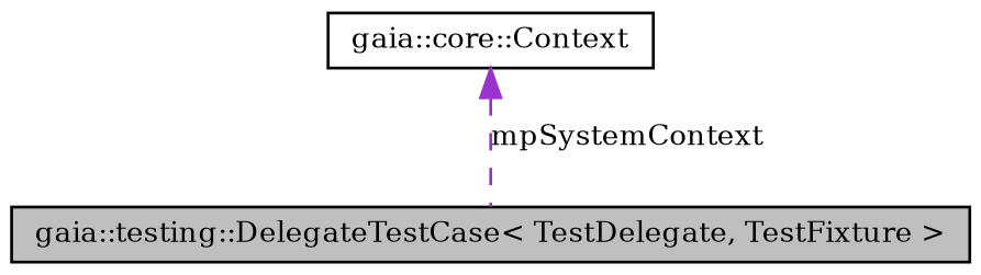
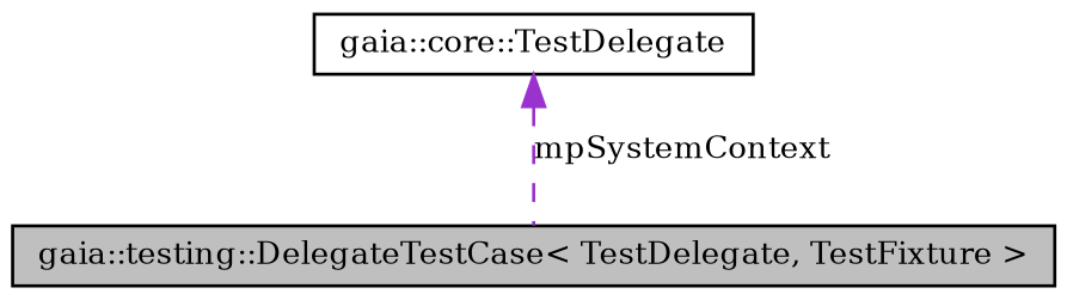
  digraph {
    fontname="DejaVu Serif"
    node [color=black fontname="DejaVu Serif" fontsize=10 shape=record style=filled]
    n1 [fillcolor=grey75 fontcolor=black height=0.2 label="gaia::testing::DelegateTestCase\< TestDelegate, TestFixture \>" width=0.4]
-   n2 [fillcolor=white height=0.2 label="gaia::core::Context" width=0.4]
+   n2 [fillcolor=white height=0.2 label="gaia::core::TestDelegate" width=0.4]
    n2 -> n1 [color=darkorchid3 dir=back fontname="DejaVu Serif" fontsize=10 label=mpSystemContext labelfontname=Helvetica labelfontsize=10 style=dashed]
  }
